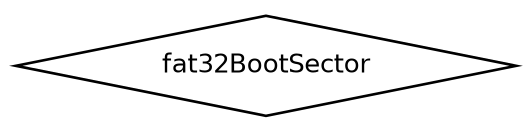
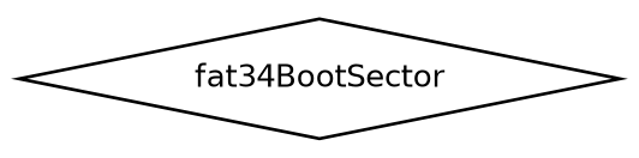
  digraph {
    rankdir=TB
-   n1 [color=black fillcolor=white fontname=Helvetica fontsize=10 height=0.2 label=fat32BootSector shape=diamond style=filled width=0.4]
+   n1 [color=black fillcolor=white fontname=Helvetica fontsize=10 height=0.2 label=fat34BootSector shape=diamond style=filled width=0.4]
  }
